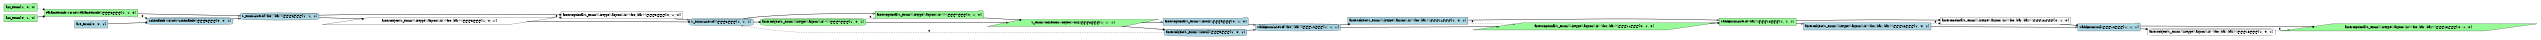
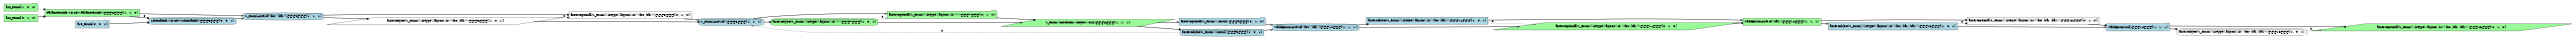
  digraph {
    rankdir=LR
    node [fillcolor=lightblue shape=cylinder style=filled]
    edge [arrowhead=dot style=bold]
    n1 [label="t._enum(ASet.of())@@@6@@@['1', '1', '1']"]
    n2 [fillcolor=palegreen label="assertOptional(t._enum()).isType().asJson().is(\"((\")@@@7@@@['0', '1', '0']" shape=folder]
    n3 [fillcolor=palegreen label="assertObject(t._enum()).isType().asJson().is(\"((\")@@@7@@@['1', '0', '1']"]
    n4 [fillcolor=palegreen label="t._enum((Collection<Object>)null)@@@8@@@['1', '1', '1']" shape=parallelogram]
    n5 [label="SchemaInfo t = new SchemaInfo()@@@3@@@['0', '0', '1']"]
    n6 [label="t._enum(ASet.of(\"foo\",\"bar\"))@@@4@@@['1', '1', '1']"]
    n7 [fillcolor=white label="assertOptional(t._enum()).isType().asJson().is(\"('foo','bar'(\")@@@5@@@['0', '1', '0']" shape=box]
    n8 [fillcolor=white label="assertObject(t._enum()).isType().asJson().is(\"('foo','bar'(\")@@@5@@@['1', '0', '1']" shape=parallelogram]
    n9 [label="assertObject(t._enum()).isType().asJson().is(\"('foo','bar'(\")@@@11@@@['1', '0', '1']" shape=box]
    n10 [fillcolor=palegreen label="assertOptional(t._enum()).isType().asJson().is(\"('foo','bar'(\")@@@11@@@['0', '1', '0']" shape=parallelogram]
    n11 [fillcolor=palegreen label="t.addEnum(ASet.of(\"baz\"))@@@12@@@['1', '1', '1']" shape=box]
    n12 [fillcolor=white label="assertOptional(t._enum()).isType().asJson().is(\"('foo','bar','baz'(\")@@@13@@@['0', '1', '0']" shape=box]
    n13 [label="assertObject(t._enum()).isType().asJson().is(\"('foo','bar','baz'(\")@@@13@@@['1', '0', '1']" shape=box]
    n14 [label="assertObject(t._enum()).isNull()@@@9@@@['1', '0', '1']"]
    n15 [label="assertOptional(t._enum()).isNull()@@@9@@@['0', '1', '0']" shape=folder]
    n16 [label="t.addEnum(ASet.of(\"foo\",\"bar\"))@@@10@@@['1', '1', '1']"]
    n17 [fillcolor=palegreen label="a22_enum['1', '0', '0']" shape=folder]
    n18 [fillcolor=palegreen label="ParameterInfo t = new ParameterInfo()@@@3@@@['1', '1', '0']" shape=box]
    n19 [label="t.addEnum(null)@@@14@@@['1', '1', '1']" shape=folder]
    n20 [fillcolor=palegreen label="assertOptional(t._enum()).isType().asJson().is(\"('foo','bar','baz'(\")@@@15@@@['0', '1', '0']" shape=parallelogram]
    n21 [fillcolor=white label="assertObject(t._enum()).isType().asJson().is(\"('foo','bar','baz'(\")@@@15@@@['1', '0', '1']"]
    n22 [fillcolor=palegreen label="a22_enum['0', '1', '0']" shape=box]
    n23 [label="a19_enum['0', '0', '1']" shape=folder]
    n1 -> n2 [arrowhead=onormal]
    n1 -> n3
    n2 -> n4
    n3 -> n2 [arrowhead=onormal label=0 style=dashed]
    n3 -> n4 [arrowhead=onormal]
    n4 -> n14
    n4 -> n15 [arrowhead=onormal]
    n5 -> n6 [arrowhead=onormal]
    n6 -> n7
    n6 -> n8
    n7 -> n1 [arrowhead=onormal]
    n8 -> n1
    n8 -> n7 [label=0 style=dashed]
    n9 -> n10 [arrowhead=onormal label=0 style=dashed]
    n9 -> n11 [arrowhead=onormal]
    n10 -> n11
    n11 -> n12
    n11 -> n13 [arrowhead=onormal]
    n12 -> n19
    n13 -> n12 [label=0 style=dashed]
    n13 -> n19 [arrowhead=onormal]
    n14 -> n1 [arrowhead=onormal label=0 style=dashed]
    n14 -> n16 [arrowhead=onormal]
    n15 -> n16 [arrowhead=onormal]
    n16 -> n9
    n16 -> n10 [arrowhead=onormal]
    n17 -> n18 [style=dashed]
-   n18 -> n5 [label=0 style=dashed]
+   n18 -> n5 [label=0]
    n18 -> n6 [arrowhead=onormal]
    n19 -> n20
    n19 -> n21
    n21 -> n20 [arrowhead=onormal label=0 style=dashed]
    n22 -> n18
    n23 -> n5
  }
